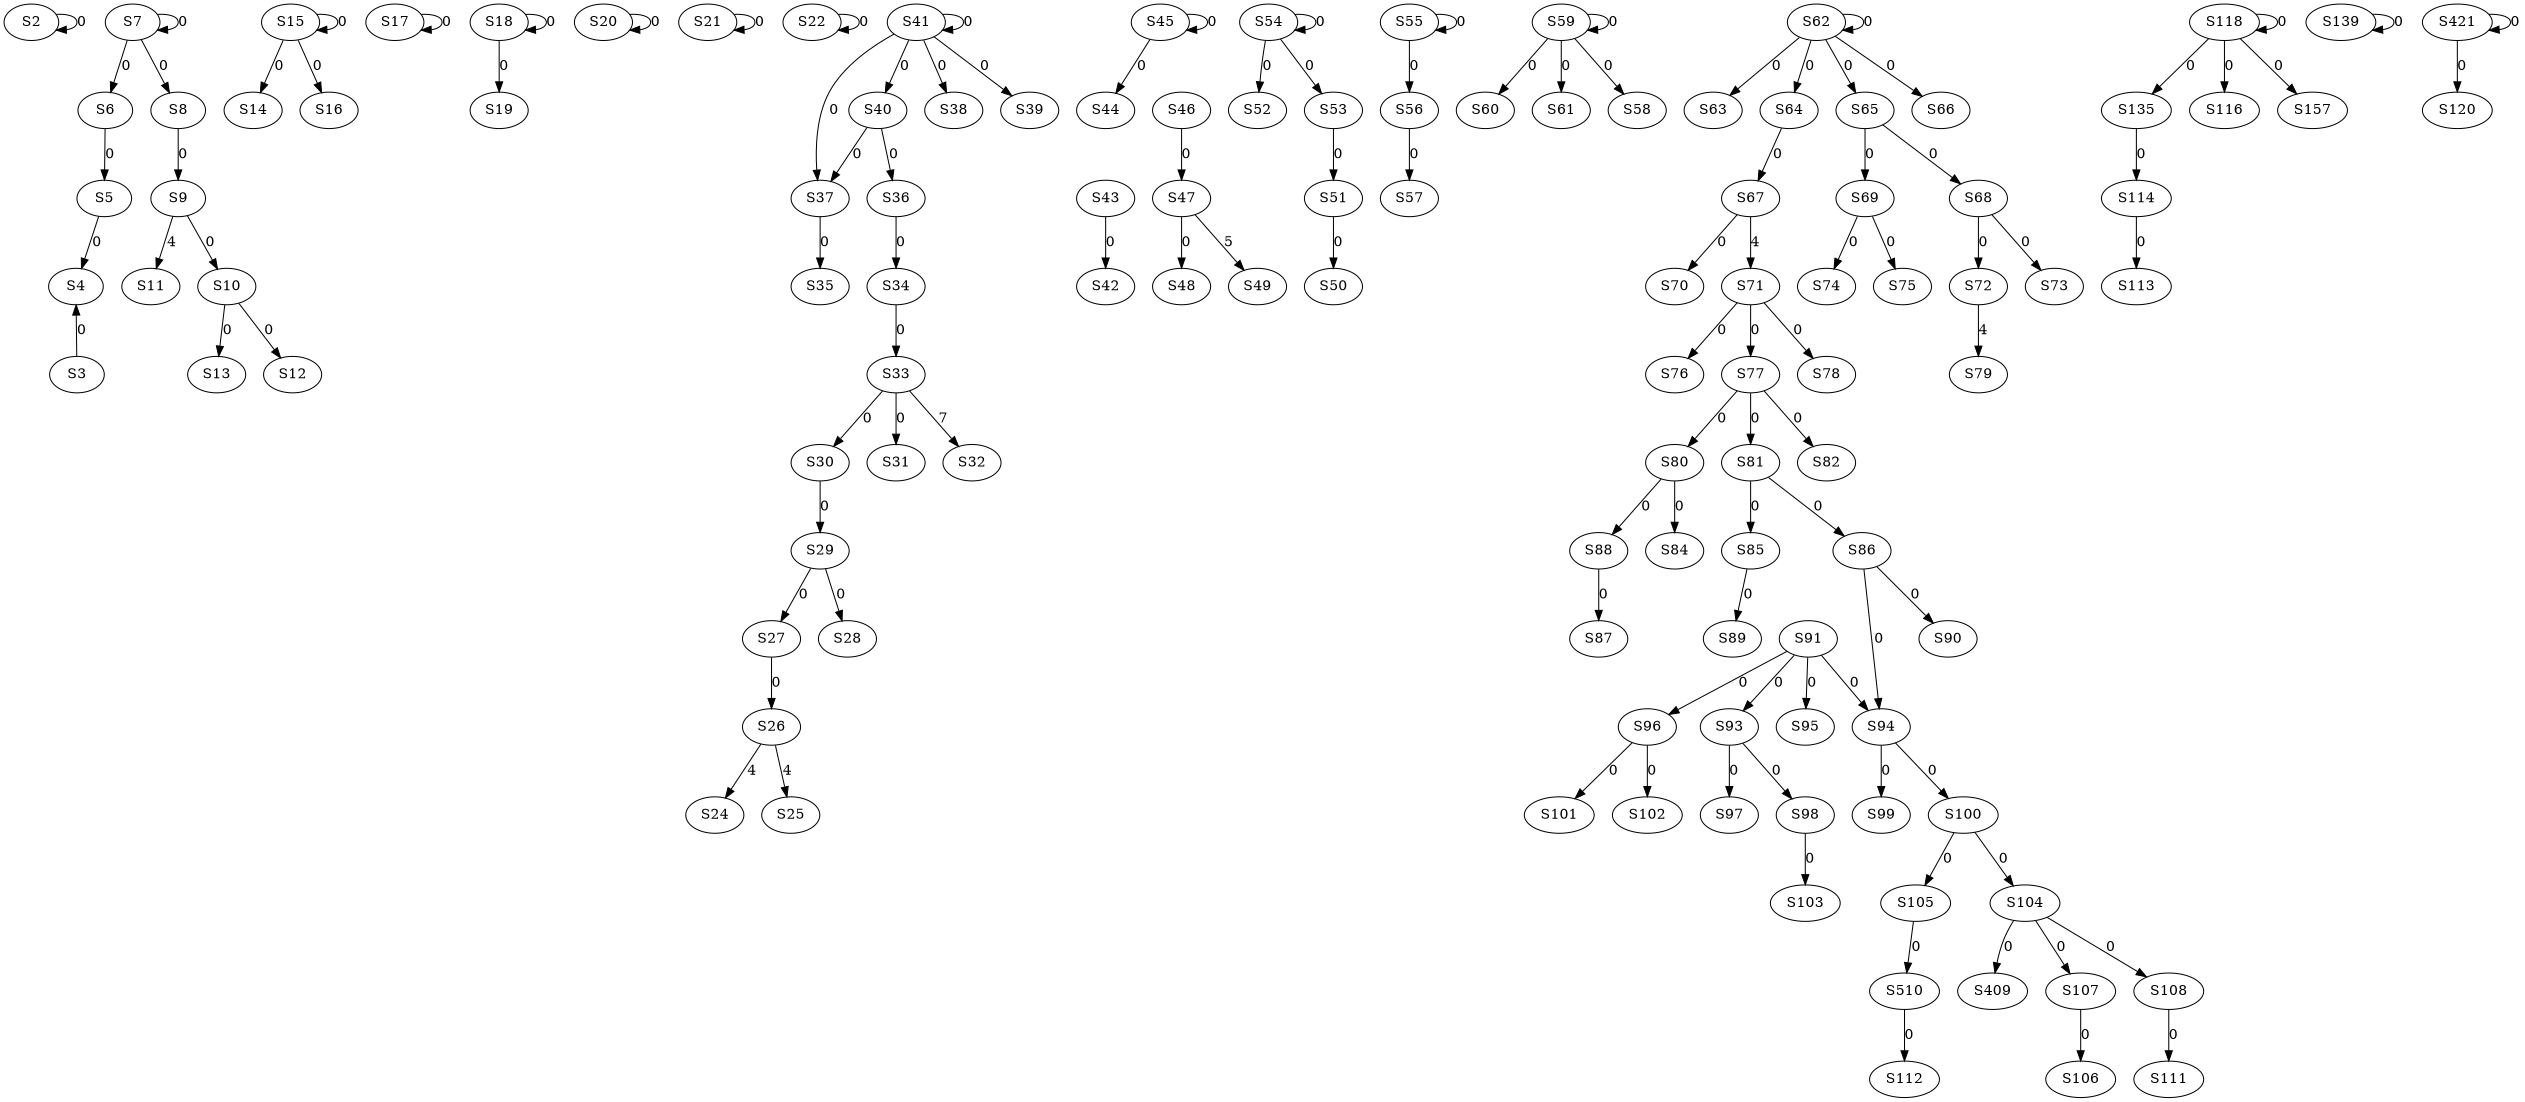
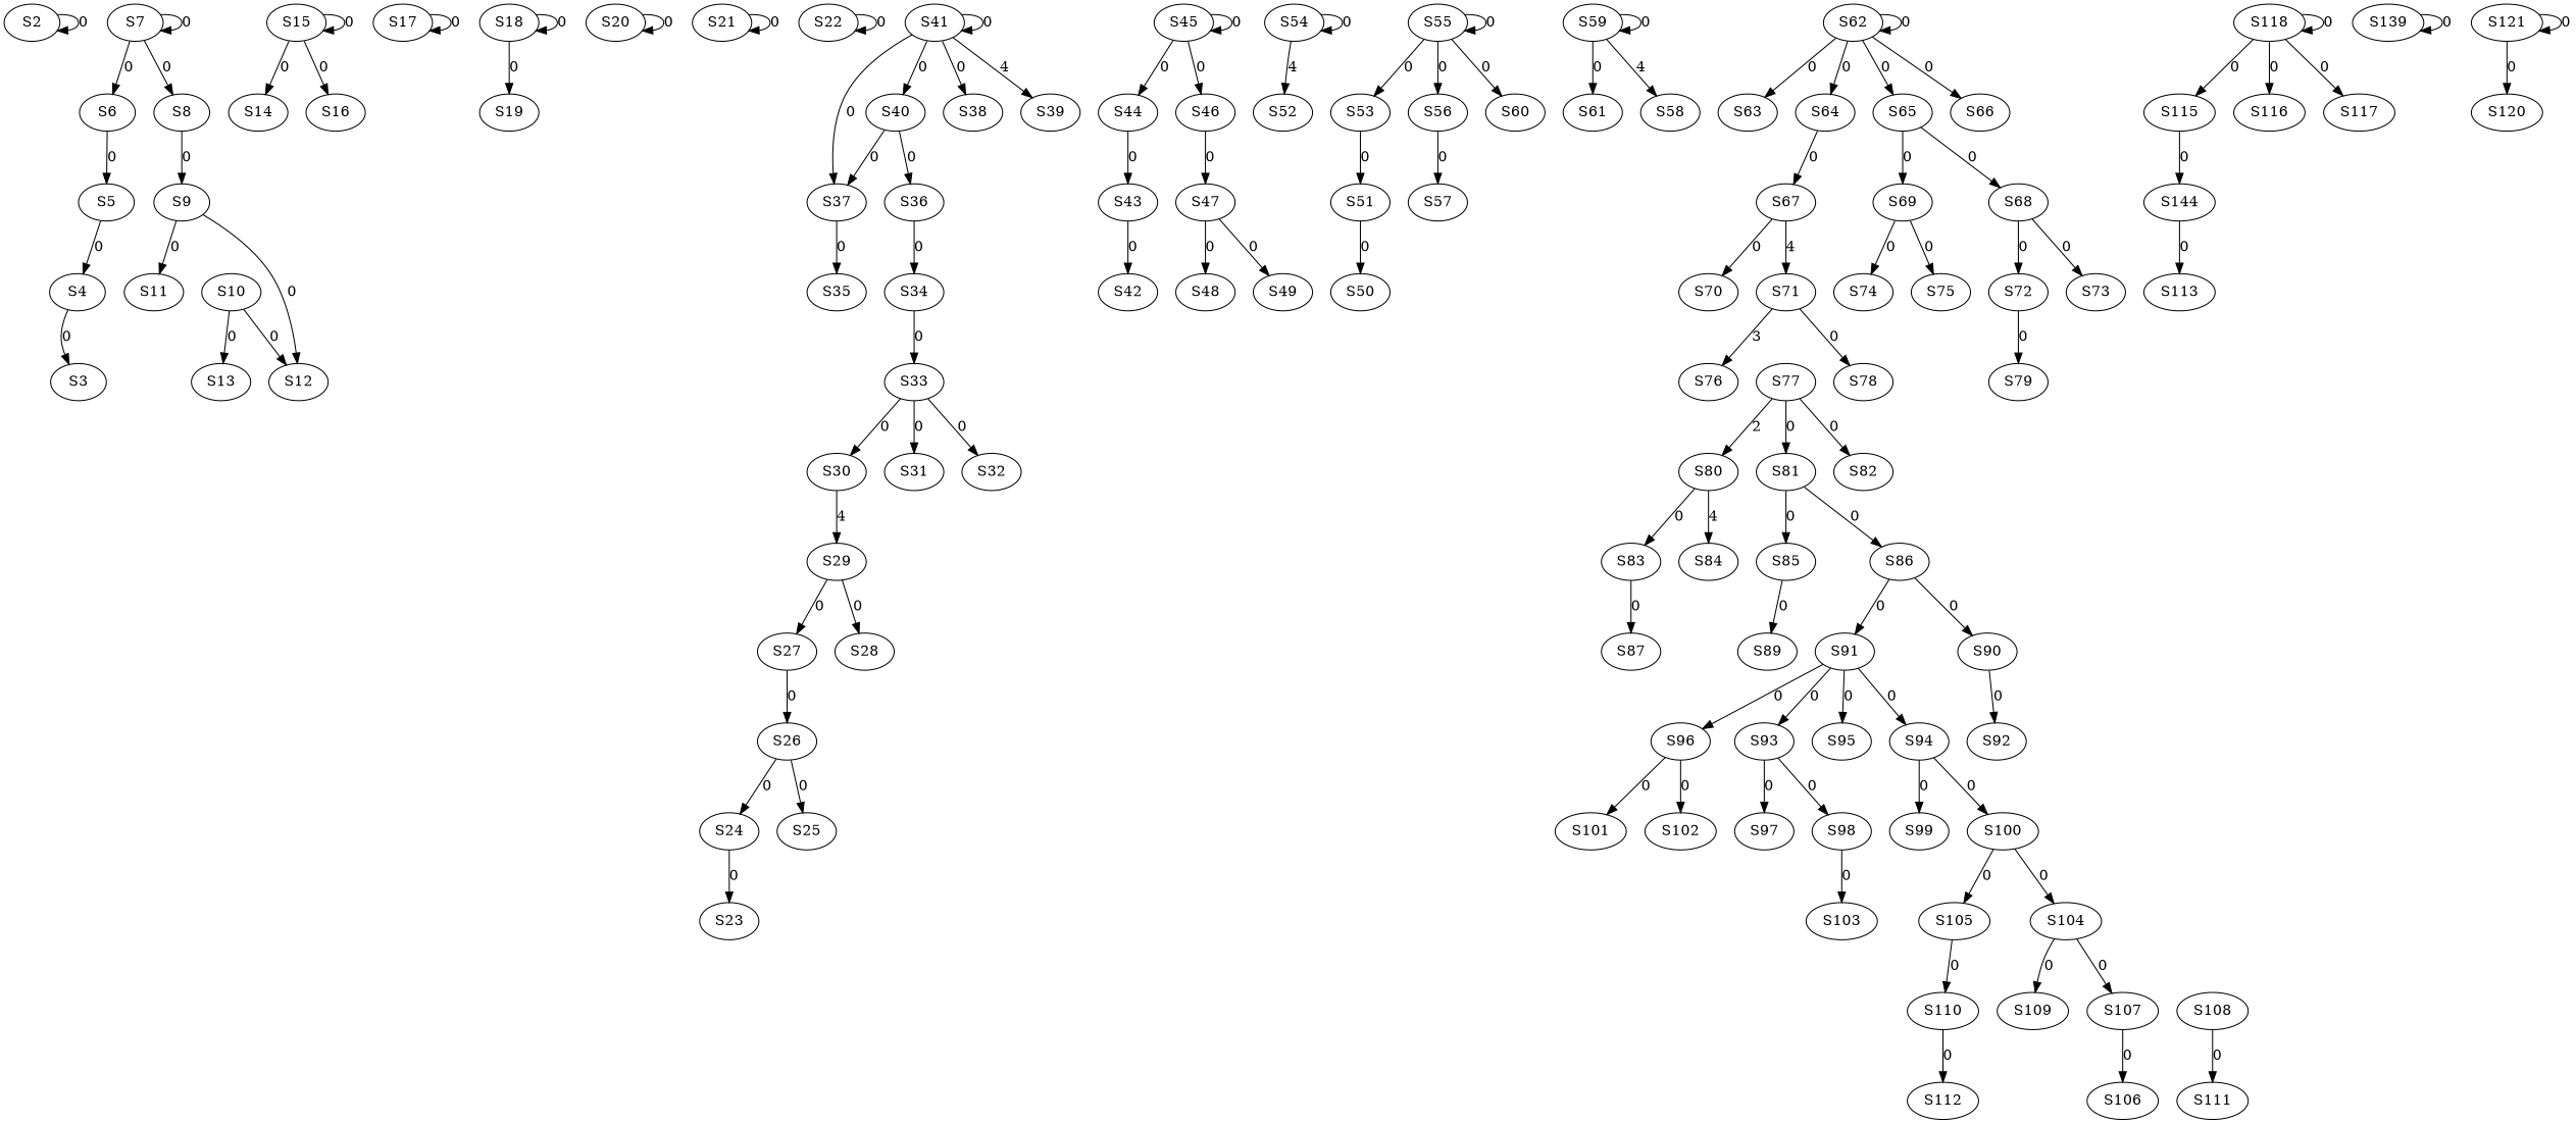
  strict digraph {
    S2
    S4
    S3
    S5
    S6
    S7
    S8
    S9
    S10
    S11
    S12
    S13
    S15
    S14
    S16
    S17
    S18
    S19
    S20
    S21
    S22
    S24
+   S23
    S26
    S25
    S27
    S29
    S28
    S30
    S33
    S31
    S32
    S34
    S36
    S37
    S35
    S40
    S41
    S38
    S39
    S43
    S42
    S44
    S45
    S46
    S47
    S48
    S49
    S51
    S50
    S53
    S54
    S52
    S55
    S56
    S57
    S59
    S58
    S60
    S61
    S62
    S63
    S64
    S65
    S66
    S67
    S68
    S69
    S70
    S71
    S72
    S73
    S74
    S75
    S76
    S77
    S78
    S79
    S80
    S81
    S82
-   S83 [label=S88]
+   S83
    S84
    S85
    S86
    S87
    S89
    S90
    S91
+   S92
    S93
    S94
    S95
    S96
    S97
    S98
    S99
    S100
    S101
    S102
    S103
    S104
    S105
    S107
    S108
-   S109 [label=S409]
-   S110 [label=S510]
+   S109
+   S110
    S106
    S111
    S112
-   S114
+   S114 [label=S144]
    S113
-   S115 [label=S135]
+   S115
    S118
    S116
-   S117 [label=S157]
+   S117
    n117 [label=S139]
-   S121 [label=S421]
+   S121
    S120
    S2 -> S2 [label=0]
-   S3 -> S4 [label=0]
+   S4 -> S3 [label=0]
    S5 -> S4 [label=0]
    S6 -> S5 [label=0]
    S7 -> S6 [label=0]
    S7 -> S7 [label=0]
    S7 -> S8 [label=0]
    S8 -> S9 [label=0]
-   S9 -> S10 [label=0]
-   S9 -> S11 [label=4]
+   S9 -> S12 [label=0]
+   S9 -> S11 [label=0]
    S10 -> S12 [label=0]
    S10 -> S13 [label=0]
    S15 -> S15 [label=0]
    S15 -> S14 [label=0]
    S15 -> S16 [label=0]
    S17 -> S17 [label=0]
    S18 -> S18 [label=0]
    S18 -> S19 [label=0]
    S20 -> S20 [label=0]
    S21 -> S21 [label=0]
    S22 -> S22 [label=0]
-   S26 -> S24 [label=4]
-   S26 -> S25 [label=4]
+   S24 -> S23 [label=0]
+   S26 -> S24 [label=0]
+   S26 -> S25 [label=0]
    S27 -> S26 [label=0]
    S29 -> S27 [label=0]
    S29 -> S28 [label=0]
-   S30 -> S29 [label=0]
+   S30 -> S29 [label=4]
    S33 -> S30 [label=0]
    S33 -> S31 [label=0]
-   S33 -> S32 [label=7]
+   S33 -> S32 [label=0]
    S34 -> S33 [label=0]
    S36 -> S34 [label=0]
    S37 -> S35 [label=0]
    S40 -> S36 [label=0]
    S40 -> S37 [label=0]
    S41 -> S37 [label=0]
    S41 -> S40 [label=0]
    S41 -> S41 [label=0]
    S41 -> S38 [label=0]
-   S41 -> S39 [label=0]
+   S41 -> S39 [label=4]
    S43 -> S42 [label=0]
+   S44 -> S43 [label=0]
    S45 -> S44 [label=0]
    S45 -> S45 [label=0]
+   S45 -> S46 [label=0]
    S46 -> S47 [label=0]
    S47 -> S48 [label=0]
-   S47 -> S49 [label=5]
+   S47 -> S49 [label=0]
    S51 -> S50 [label=0]
    S53 -> S51 [label=0]
-   S54 -> S53 [label=0]
+   S55 -> S53 [label=0]
    S54 -> S54 [label=0]
-   S54 -> S52 [label=0]
+   S54 -> S52 [label=4]
    S55 -> S55 [label=0]
    S55 -> S56 [label=0]
    S56 -> S57 [label=0]
    S59 -> S59 [label=0]
-   S59 -> S58 [label=0]
-   S59 -> S60 [label=0]
+   S59 -> S58 [label=4]
+   S55 -> S60 [label=0]
    S59 -> S61 [label=0]
    S62 -> S62 [label=0]
    S62 -> S63 [label=0]
    S62 -> S64 [label=0]
    S62 -> S65 [label=0]
    S62 -> S66 [label=0]
    S64 -> S67 [label=0]
    S65 -> S68 [label=0]
    S65 -> S69 [label=0]
    S67 -> S70 [label=0]
    S67 -> S71 [label=4]
    S68 -> S72 [label=0]
    S68 -> S73 [label=0]
    S69 -> S74 [label=0]
    S69 -> S75 [label=0]
-   S71 -> S76 [label=0]
-   S71 -> S77 [label=0]
+   S71 -> S76 [label=3]
    S71 -> S78 [label=0]
-   S72 -> S79 [label=4]
-   S77 -> S80 [label=0]
+   S72 -> S79 [label=0]
+   S77 -> S80 [label=2]
    S77 -> S81 [label=0]
    S77 -> S82 [label=0]
    S80 -> S83 [label=0]
-   S80 -> S84 [label=0]
+   S80 -> S84 [label=4]
    S81 -> S85 [label=0]
    S81 -> S86 [label=0]
    S83 -> S87 [label=0]
    S85 -> S89 [label=0]
    S86 -> S90 [label=0]
-   S86 -> S94 [label=0]
+   S86 -> S91 [label=0]
+   S90 -> S92 [label=0]
    S91 -> S93 [label=0]
    S91 -> S94 [label=0]
    S91 -> S95 [label=0]
    S91 -> S96 [label=0]
    S93 -> S97 [label=0]
    S93 -> S98 [label=0]
    S94 -> S99 [label=0]
    S94 -> S100 [label=0]
    S96 -> S101 [label=0]
    S96 -> S102 [label=0]
    S98 -> S103 [label=0]
    S100 -> S104 [label=0]
    S100 -> S105 [label=0]
    S104 -> S107 [label=0]
-   S104 -> S108 [label=0]
    S104 -> S109 [label=0]
    S105 -> S110 [label=0]
    S107 -> S106 [label=0]
    S108 -> S111 [label=0]
    S110 -> S112 [label=0]
    S114 -> S113 [label=0]
    S115 -> S114 [label=0]
    S118 -> S115 [label=0]
    S118 -> S118 [label=0]
    S118 -> S116 [label=0]
    S118 -> S117 [label=0]
    n117 -> n117 [label=0]
    S121 -> S121 [label=0]
    S121 -> S120 [label=0]
  }
